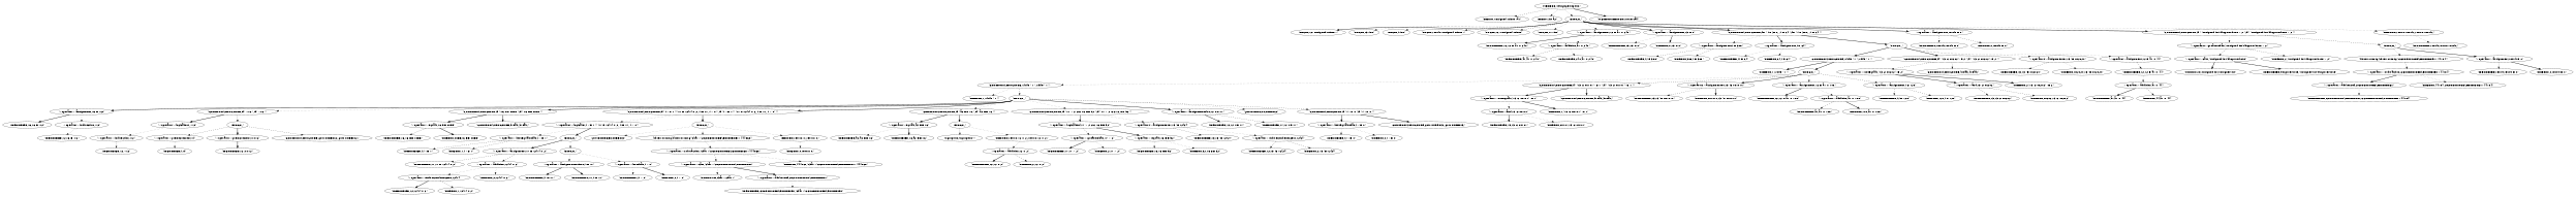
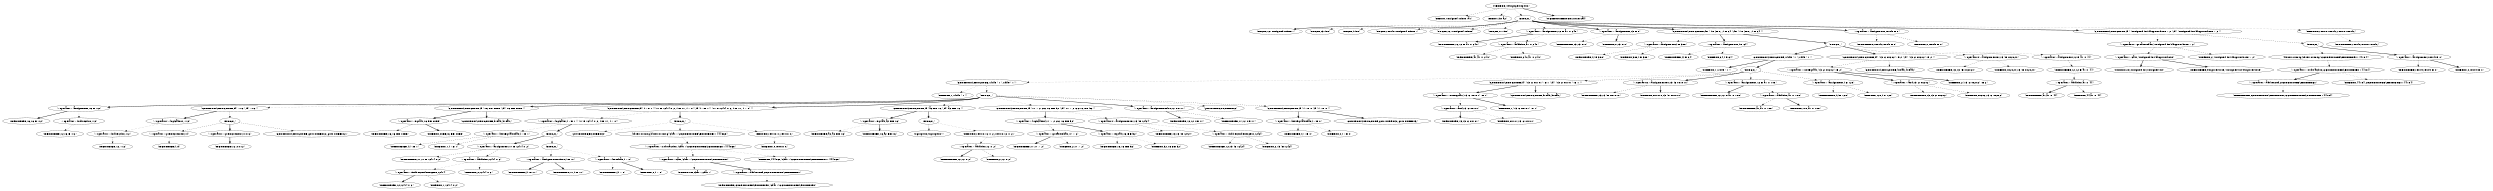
  digraph {
    edge [style=dotted]
    n1 [label="(METHOD,udhcp_get_option)"]
    n2 [label="(PARAM,unsigned __int8 *a1)"]
    n3 [label="(PARAM,int a2)"]
    n4 [label="(BLOCK,,)"]
    n5 [label="(METHOD_RETURN,__usercall)"]
    n6 [label="(LOCAL,v2: unsigned __int8 *)"]
    n7 [label="(LOCAL,v3: int)"]
    n8 [label="(LOCAL,i: int)"]
    n9 [label="(LOCAL,result: unsigned __int8 *)"]
    n10 [label="(LOCAL,v6: unsigned __int8)"]
    n11 [label="(LOCAL,v7: int)"]
    n12 [label="(<operator>.assignment,v2 = a1 + 240)"]
    n13 [label="(<operator>.assignment,v3 = 0)"]
    n14 [label="(CONTROL_STRUCTURE,for ( i = 388; ; i = 64 ),for ( i = 388; ; i = 64 ))"]
    n15 [label="(<operator>.assignment,result = 0)"]
    n16 [label="(CONTROL_STRUCTURE,if ( (unsigned int)dhcp_verbose > 2 ),if ( (unsigned int)dhcp_verbose > 2 ))"]
    n17 [label="(RETURN,return result;,return result;)"]
    n18 [label="(IDENTIFIER,v2,v2 = a1 + 240)"]
    n19 [label="(<operator>.addition,a1 + 240)"]
    n20 [label="(IDENTIFIER,v3,v3 = 0)"]
    n21 [label="(LITERAL,0,v3 = 0)"]
    n22 [label="(<operator>.assignment,i = 388)"]
    n23 [label="(<operator>.assignment,i = 64)"]
    n24 [label="(BLOCK,,)"]
    n25 [label="(IDENTIFIER,result,result = 0)"]
    n26 [label="(LITERAL,0,result = 0)"]
    n27 [label="(<operator>.greaterThan,(unsigned int)dhcp_verbose > 2)"]
    n28 [label="(BLOCK,,)"]
    n29 [label="(IDENTIFIER,result,return result;)"]
    n30 [label="(IDENTIFIER,a1,a1 + 240)"]
-   n31 [label="(IDENTIFIER,240,a1 + 240)"]
+   n31 [label="(LITERAL,240,a1 + 240)"]
    n32 [label="(IDENTIFIER,i,i = 388)"]
    n33 [label="(LITERAL,388,i = 388)"]
    n34 [label="(IDENTIFIER,i,i = 64)"]
    n35 [label="(LITERAL,64,i = 64)"]
    n36 [label="(CONTROL_STRUCTURE,while ( 1 ),while ( 1 ))"]
    n37 [label="(CONTROL_STRUCTURE,if ( (v3 & 0x202) != 2 ),if ( (v3 & 0x202) != 2 ))"]
    n38 [label="(<operators>.assignmentOr,v3 |= 0x202u)"]
    n39 [label="(<operator>.assignment,v2 = a1 + 44)"]
    n40 [label="(LITERAL,1,while ( 1 ))"]
    n41 [label="(BLOCK,,)"]
    n42 [label="(<operator>.notEquals,(v3 & 0x202) != 2)"]
    n43 [label="(CONTROL_STRUCTURE,break;,break;)"]
    n44 [label="(IDENTIFIER,v3,v3 |= 0x202u)"]
    n45 [label="(LITERAL,0x202u,v3 |= 0x202u)"]
    n46 [label="(IDENTIFIER,v2,v2 = a1 + 44)"]
    n47 [label="(CONTROL_STRUCTURE,while ( 1 ),while ( 1 ))"]
    n48 [label="(CONTROL_STRUCTURE,if ( (v3 & 0x101) != 1 ),if ( (v3 & 0x101) != 1 ))"]
    n49 [label="(<operators>.assignmentOr,v3 |= 0x101u)"]
    n50 [label="(<operator>.assignment,v2 = a1 + 108)"]
    n51 [label="(<operator>.assignment,i = 128)"]
    n52 [label="(LITERAL,1,while ( 1 ))"]
    n53 [label="(BLOCK,,)"]
    n54 [label="(<operator>.notEquals,(v3 & 0x101) != 1)"]
    n55 [label="(CONTROL_STRUCTURE,break;,break;)"]
    n56 [label="(IDENTIFIER,v3,v3 |= 0x101u)"]
    n57 [label="(LITERAL,0x101u,v3 |= 0x101u)"]
    n58 [label="(IDENTIFIER,v2,v2 = a1 + 108)"]
    n59 [label="(<operator>.addition,a1 + 108)"]
    n60 [label="(IDENTIFIER,i,i = 128)"]
    n61 [label="(LITERAL,128,i = 128)"]
    n62 [label="(<operator>.assignment,v6 = *v2)"]
    n63 [label="(CONTROL_STRUCTURE,if ( !*v2 ),if ( !*v2 ))"]
    n64 [label="(CONTROL_STRUCTURE,if ( v6 == 0xFF ),if ( v6 == 0xFF ))"]
    n65 [label="(CONTROL_STRUCTURE,if ( i <= 1 || (v7 = v2[1] + 2, i -= v7, i < 0) ),if ( i <= 1 || (v7 = v2[1] + 2, i -= v7, i < 0) ))"]
    n66 [label="(CONTROL_STRUCTURE,if ( a2 == v6 ),if ( a2 == v6 ))"]
    n67 [label="(CONTROL_STRUCTURE,if ( v7 > 2 && v6 == 52 ),if ( v7 > 2 && v6 == 52 ))"]
    n68 [label="(<operator>.assignmentPlus,v2 += v7)"]
    n69 [label="(JUMP_TARGET,LABEL_2)"]
    n70 [label="(CONTROL_STRUCTURE,if ( i <= 0 ),if ( i <= 0 ))"]
    n71 [label="(IDENTIFIER,v6,v6 = *v2)"]
    n72 [label="(<operator>.indirection,*v2)"]
    n73 [label="(<operator>.logicalNot,!*v2)"]
    n74 [label="(BLOCK,,)"]
    n75 [label="(<operator>.equals,v6 == 0xFF)"]
    n76 [label="(CONTROL_STRUCTURE,break;,break;)"]
    n77 [label="(<operator>.logicalOr,i <= 1 || (v7 = v2[1] + 2, i -= v7, i < 0))"]
    n78 [label="(BLOCK,,)"]
    n79 [label="(<operator>.equals,a2 == v6)"]
    n80 [label="(BLOCK,,)"]
    n81 [label="(<operator>.logicalAnd,v7 > 2 && v6 == 52)"]
    n82 [label="(<operators>.assignmentOr,v3 |= v2[2])"]
    n83 [label="(IDENTIFIER,v2,v2 += v7)"]
    n84 [label="(IDENTIFIER,v7,v2 += v7)"]
    n85 [label="(<operator>.lessEqualsThan,i <= 0)"]
    n86 [label="(CONTROL_STRUCTURE,goto LABEL_3;,goto LABEL_3;)"]
    n87 [label="(IDENTIFIER,v2,v6 = *v2)"]
    n88 [label="(<operator>.indirection,*v2)"]
    n89 [label="(<operator>.preDecrement,--i)"]
    n90 [label="(<operator>.preIncrement,++v2)"]
    n91 [label="(CONTROL_STRUCTURE,goto LABEL_2;,goto LABEL_2;)"]
    n92 [label="(IDENTIFIER,v2,!*v2)"]
    n93 [label="(IDENTIFIER,i,--i)"]
    n94 [label="(IDENTIFIER,v2,++v2)"]
    n95 [label="(IDENTIFIER,v6,v6 == 0xFF)"]
    n96 [label="(LITERAL,0xFF,v6 == 0xFF)"]
    n97 [label="(<operator>.lessEqualsThan,i <= 1)"]
    n98 [label="(BLOCK,,)"]
    n99 [label="(JUMP_TARGET,LABEL_3)"]
    n100 [label="(bb_error_msg,bb_error_msg((char *)&GLOBAL_OFFSET_TABLE_ - 444868))"]
    n101 [label="(RETURN,return 0;,return 0;)"]
    n102 [label="(IDENTIFIER,i,i <= 1)"]
    n103 [label="(LITERAL,1,i <= 1)"]
    n104 [label="(<operator>.assignment,v7 = v2[1] + 2)"]
    n105 [label="(BLOCK,,)"]
    n106 [label="(IDENTIFIER,v7,v7 = v2[1] + 2)"]
    n107 [label="(<operator>.addition,v2[1] + 2)"]
    n108 [label="(<operator>.assignmentMinus,i -= v7)"]
    n109 [label="(<operator>.lessThan,i < 0)"]
    n110 [label="(<operator>.indirectIndexAccess,v2[1])"]
    n111 [label="(LITERAL,2,v2[1] + 2)"]
    n112 [label="(IDENTIFIER,v2,v2[1] + 2)"]
    n113 [label="(LITERAL,1,v2[1] + 2)"]
    n114 [label="(IDENTIFIER,i,i -= v7)"]
    n115 [label="(IDENTIFIER,v7,i -= v7)"]
    n116 [label="(IDENTIFIER,i,i < 0)"]
    n117 [label="(LITERAL,0,i < 0)"]
    n118 [label="(<operator>.subtraction,(char *)&GLOBAL_OFFSET_TABLE_ - 444868)"]
    n119 [label="(LITERAL,0,return 0;)"]
    n120 [label="(<operator>.cast,(char *)&GLOBAL_OFFSET_TABLE_)"]
    n121 [label="(LITERAL,444868,(char *)&GLOBAL_OFFSET_TABLE_ - 444868)"]
    n122 [label="(UNKNOWN,char *,char *)"]
    n123 [label="(<operator>.addressOf,&GLOBAL_OFFSET_TABLE_)"]
    n124 [label="(IDENTIFIER,GLOBAL_OFFSET_TABLE_,(char *)&GLOBAL_OFFSET_TABLE_)"]
    n125 [label="(IDENTIFIER,a2,a2 == v6)"]
    n126 [label="(IDENTIFIER,v6,a2 == v6)"]
    n127 [label="(log_option,log_option())"]
    n128 [label="(RETURN,return v2 + 2;,return v2 + 2;)"]
    n129 [label="(<operator>.addition,v2 + 2)"]
    n130 [label="(IDENTIFIER,v2,v2 + 2)"]
    n131 [label="(LITERAL,2,v2 + 2)"]
    n132 [label="(<operator>.greaterThan,v7 > 2)"]
    n133 [label="(<operator>.equals,v6 == 52)"]
    n134 [label="(IDENTIFIER,v3,v3 |= v2[2])"]
    n135 [label="(<operator>.indirectIndexAccess,v2[2])"]
    n136 [label="(IDENTIFIER,v7,v7 > 2)"]
    n137 [label="(LITERAL,2,v7 > 2)"]
    n138 [label="(IDENTIFIER,v6,v6 == 52)"]
    n139 [label="(LITERAL,52,v6 == 52)"]
    n140 [label="(IDENTIFIER,v2,v3 |= v2[2])"]
    n141 [label="(LITERAL,2,v3 |= v2[2])"]
    n142 [label="(IDENTIFIER,i,i <= 0)"]
    n143 [label="(LITERAL,0,i <= 0)"]
    n144 [label="(<operator>.and,v3 & 0x101)"]
    n145 [label="(LITERAL,1,(v3 & 0x101) != 1)"]
    n146 [label="(IDENTIFIER,v3,v3 & 0x101)"]
    n147 [label="(LITERAL,0x101,v3 & 0x101)"]
    n148 [label="(IDENTIFIER,a1,a1 + 108)"]
    n149 [label="(LITERAL,108,a1 + 108)"]
    n150 [label="(<operator>.and,v3 & 0x202)"]
    n151 [label="(LITERAL,2,(v3 & 0x202) != 2)"]
    n152 [label="(IDENTIFIER,v3,v3 & 0x202)"]
    n153 [label="(LITERAL,0x202,v3 & 0x202)"]
    n154 [label="(<operator>.addition,a1 + 44)"]
    n155 [label="(IDENTIFIER,a1,a1 + 44)"]
    n156 [label="(LITERAL,44,a1 + 44)"]
    n157 [label="(<operator>.cast,(unsigned int)dhcp_verbose)"]
    n158 [label="(LITERAL,2,(unsigned int)dhcp_verbose > 2)"]
    n159 [label="(bb_error_msg,bb_error_msg(&GLOBAL_OFFSET_TABLE_ - 44184))"]
    n160 [label="(<operator>.assignment,result = 0)"]
    n161 [label="(UNKNOWN,unsigned int,unsigned int)"]
    n162 [label="(IDENTIFIER,dhcp_verbose,(unsigned int)dhcp_verbose)"]
    n163 [label="(<operator>.subtraction,&GLOBAL_OFFSET_TABLE_ - 44184)"]
    n164 [label="(IDENTIFIER,result,result = 0)"]
    n165 [label="(LITERAL,0,result = 0)"]
    n166 [label="(<operator>.addressOf,&GLOBAL_OFFSET_TABLE_)"]
    n167 [label="(LITERAL,44184,&GLOBAL_OFFSET_TABLE_ - 44184)"]
    n168 [label="(IDENTIFIER,GLOBAL_OFFSET_TABLE_,&GLOBAL_OFFSET_TABLE_ - 44184)"]
    n1 -> n2 [style=dashed]
    n1 -> n3
    n1 -> n4
    n1 -> n5 [style=bold]
    n4 -> n6 [style=bold]
    n4 -> n7
    n4 -> n8
    n4 -> n9 [style=dashed]
    n4 -> n10 [style=dashed]
    n4 -> n11
    n4 -> n12
    n4 -> n13 [style=bold]
    n4 -> n14 [style=bold]
    n4 -> n15 [style=bold]
    n4 -> n16 [style=bold]
    n4 -> n17
    n12 -> n18 [style=bold]
    n12 -> n19
    n13 -> n20
    n13 -> n21 [style=bold]
    n14 -> n22
    n14 -> n23 [style=bold]
    n14 -> n24 [style=bold]
    n15 -> n25 [style=dashed]
    n15 -> n26 [style=dashed]
    n16 -> n27
    n16 -> n28 [style=dashed]
    n17 -> n29
    n19 -> n30 [style=dashed]
    n19 -> n31
    n22 -> n32 [style=dashed]
    n22 -> n33 [style=dashed]
    n23 -> n34
    n23 -> n35
    n24 -> n36 [style=bold]
    n24 -> n37 [style=bold]
    n24 -> n38
    n24 -> n39
    n27 -> n157 [style=dashed]
    n27 -> n158 [style=dashed]
    n28 -> n159
    n28 -> n160 [style=bold]
    n36 -> n40 [style=bold]
    n36 -> n41 [style=bold]
    n37 -> n42 [style=dashed]
    n37 -> n43 [style=dashed]
    n38 -> n44 [style=dashed]
    n38 -> n45
    n39 -> n46 [style=dashed]
    n41 -> n47
    n41 -> n48 [style=dashed]
    n41 -> n49 [style=bold]
    n41 -> n50
    n41 -> n51 [style=dashed]
    n42 -> n150 [style=bold]
    n42 -> n151 [style=bold]
    n46 -> n154
    n47 -> n52
    n47 -> n53 [style=dashed]
    n48 -> n54 [style=bold]
    n48 -> n55 [style=bold]
    n49 -> n56 [style=dashed]
    n49 -> n57 [style=bold]
    n50 -> n58 [style=bold]
    n50 -> n59
    n51 -> n60 [style=dashed]
    n51 -> n61 [style=dashed]
    n53 -> n62 [style=bold]
    n53 -> n63
    n53 -> n64 [style=bold]
    n53 -> n65 [style=bold]
    n53 -> n66
    n53 -> n67
    n53 -> n68 [style=bold]
    n53 -> n69
    n53 -> n70 [style=dashed]
    n54 -> n144
    n54 -> n145 [style=bold]
    n59 -> n148 [style=dashed]
    n59 -> n149 [style=bold]
    n62 -> n71 [style=bold]
    n62 -> n72
    n63 -> n73 [style=bold]
    n63 -> n74 [style=dashed]
    n64 -> n75 [style=bold]
    n64 -> n76 [style=bold]
    n65 -> n77
    n65 -> n78 [style=bold]
    n66 -> n79 [style=bold]
    n66 -> n80 [style=bold]
    n67 -> n81 [style=bold]
    n67 -> n82
    n68 -> n83 [style=bold]
    n68 -> n84 [style=dashed]
    n70 -> n85 [style=bold]
    n70 -> n86 [style=bold]
    n72 -> n87
    n73 -> n88
    n74 -> n89 [style=dashed]
    n74 -> n90 [style=bold]
    n74 -> n91 [style=dashed]
    n75 -> n95 [style=dashed]
    n75 -> n96 [style=bold]
    n77 -> n97
    n77 -> n98 [style=bold]
    n78 -> n99
    n78 -> n100
    n78 -> n101
    n79 -> n125
    n79 -> n126 [style=bold]
    n80 -> n127 [style=dashed]
    n80 -> n128
    n81 -> n132 [style=dashed]
    n81 -> n133 [style=bold]
    n82 -> n134 [style=dashed]
    n82 -> n135
    n85 -> n142
    n85 -> n143
    n88 -> n92 [style=dashed]
    n89 -> n93
    n90 -> n94 [style=bold]
    n97 -> n102 [style=dashed]
    n97 -> n103 [style=dashed]
    n98 -> n104 [style=bold]
    n98 -> n105
    n100 -> n118
    n101 -> n119
    n104 -> n106 [style=dashed]
    n104 -> n107 [style=dashed]
    n105 -> n108
    n105 -> n109
    n107 -> n110
    n107 -> n111
    n108 -> n114 [style=bold]
    n108 -> n115 [style=bold]
    n109 -> n116
    n109 -> n117 [style=bold]
    n110 -> n112 [style=bold]
    n110 -> n113 [style=dashed]
    n118 -> n120 [style=dashed]
    n118 -> n121
    n120 -> n122
    n120 -> n123 [style=bold]
    n123 -> n124
    n128 -> n129
    n129 -> n130 [style=bold]
    n129 -> n131 [style=dashed]
    n132 -> n136 [style=bold]
    n132 -> n137
    n133 -> n138
    n133 -> n139
    n135 -> n140 [style=dashed]
    n135 -> n141 [style=dashed]
    n144 -> n146 [style=bold]
    n144 -> n147
    n150 -> n152 [style=dashed]
    n150 -> n153 [style=dashed]
    n154 -> n155 [style=bold]
    n154 -> n156 [style=dashed]
    n157 -> n161 [style=bold]
    n157 -> n162 [style=bold]
    n159 -> n163 [style=dashed]
    n160 -> n164 [style=dashed]
    n160 -> n165 [style=bold]
    n163 -> n166 [style=bold]
    n163 -> n167
    n166 -> n168
  }
